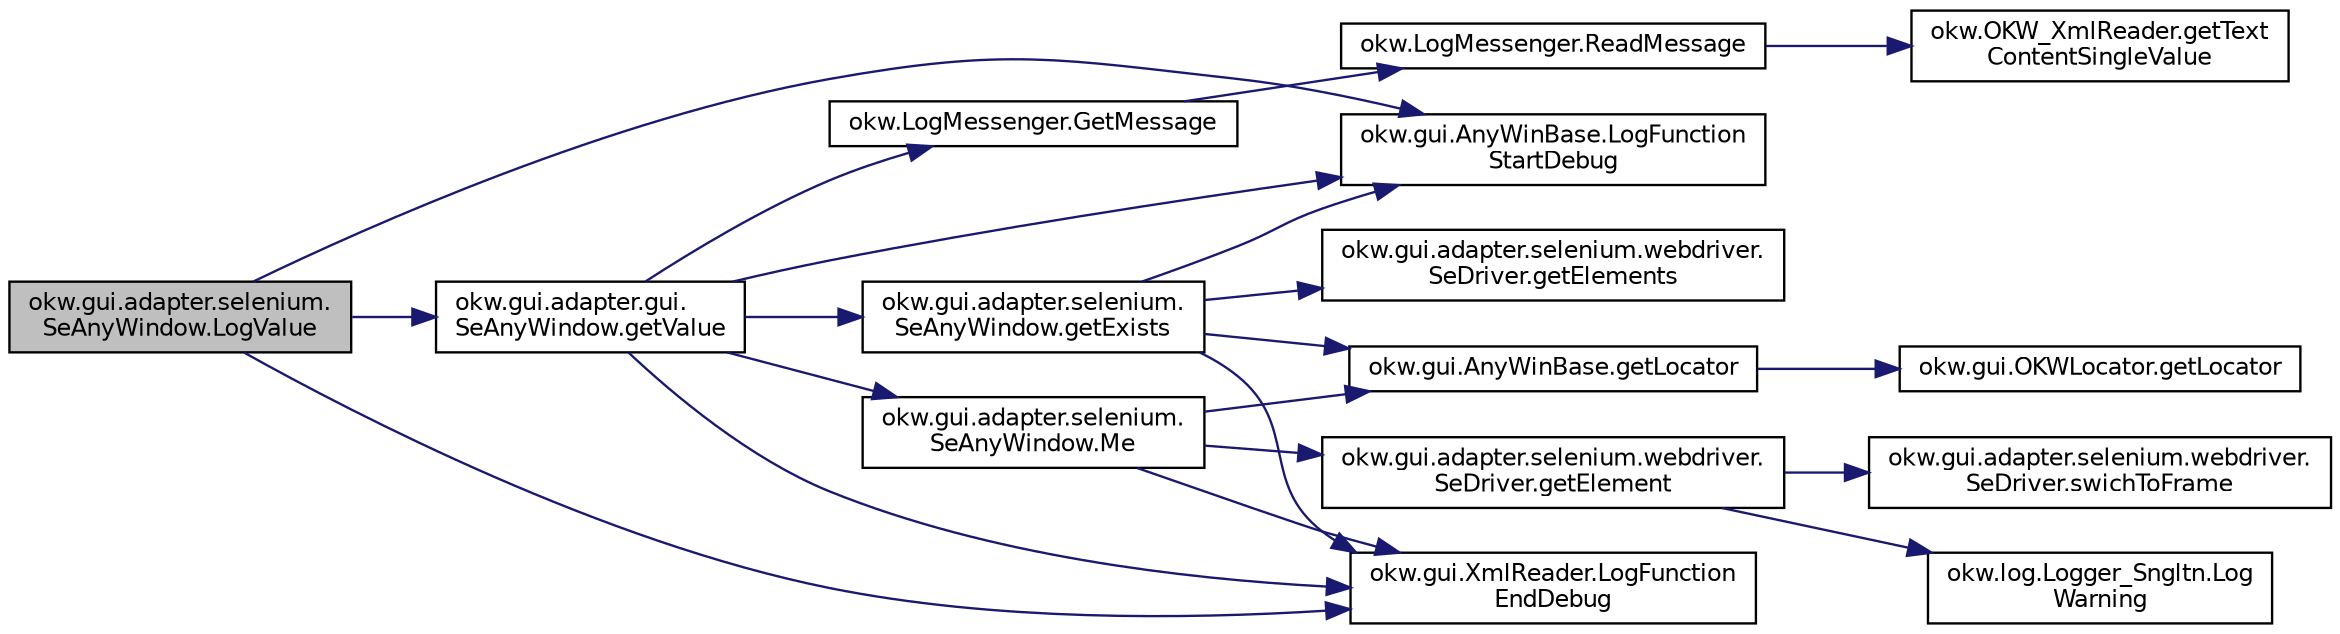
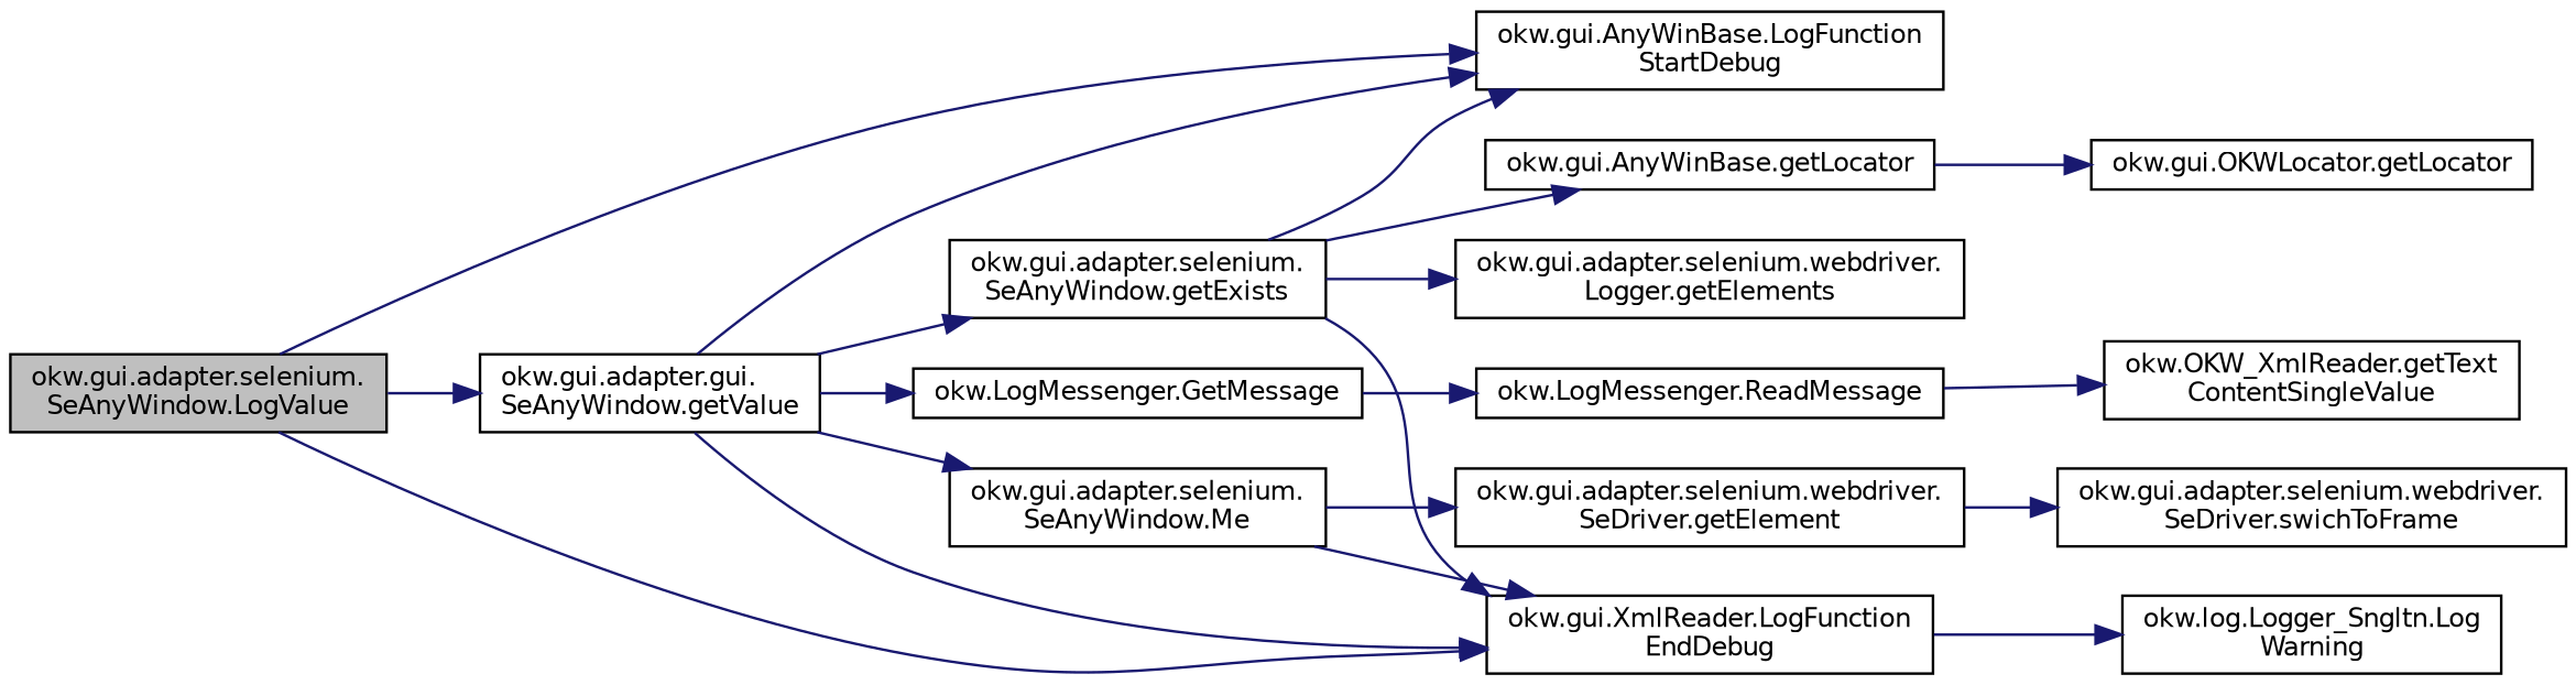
  digraph {
    rankdir=LR
    node [color=black fillcolor=white fontname=Helvetica fontsize=10 shape=record style=filled]
    edge [color=midnightblue fontname=Helvetica fontsize=10 labelfontname=Helvetica labelfontsize=10 style=solid]
    n1 [fillcolor=grey75 fontcolor=black height=0.2 label="okw.gui.adapter.selenium.\lSeAnyWindow.LogValue" width=0.4]
    n2 [height=0.2 label="okw.gui.AnyWinBase.LogFunction\lStartDebug" width=0.4]
    n3 [height=0.2 label="okw.gui.adapter.gui.\lSeAnyWindow.getValue" width=0.4]
    n4 [height=0.2 label="okw.gui.XmlReader.LogFunction\lEndDebug" width=0.4]
    n5 [height=0.2 label="okw.gui.adapter.selenium.\lSeAnyWindow.getExists" width=0.4]
    n6 [height=0.2 label="okw.LogMessenger.GetMessage" width=0.4]
    n7 [height=0.2 label="okw.gui.adapter.selenium.\lSeAnyWindow.Me" width=0.4]
    n8 [height=0.2 label="okw.gui.AnyWinBase.getLocator" width=0.4]
-   n9 [height=0.2 label="okw.gui.adapter.selenium.webdriver.\lSeDriver.getElements" width=0.4]
+   n9 [height=0.2 label="okw.gui.adapter.selenium.webdriver.\lLogger.getElements" width=0.4]
    n10 [height=0.2 label="okw.LogMessenger.ReadMessage" width=0.4]
    n11 [height=0.2 label="okw.gui.adapter.selenium.webdriver.\lSeDriver.getElement" width=0.4]
    n12 [height=0.2 label="okw.gui.OKWLocator.getLocator" width=0.4]
    n13 [height=0.2 label="okw.gui.adapter.selenium.webdriver.\lSeDriver.swichToFrame" width=0.4]
    n14 [height=0.2 label="okw.OKW_XmlReader.getText\lContentSingleValue" width=0.4]
    n15 [height=0.2 label="okw.log.Logger_Sngltn.Log\lWarning" width=0.4]
    n1 -> n2
    n1 -> n3
    n1 -> n4
    n3 -> n2
    n3 -> n4
    n3 -> n5
    n3 -> n6
    n3 -> n7
    n5 -> n2
    n5 -> n4
    n5 -> n8
    n5 -> n9
    n6 -> n10
    n7 -> n4
-   n7 -> n8
    n7 -> n11
    n8 -> n12
    n10 -> n14
    n11 -> n13
-   n11 -> n15
+   n4 -> n15
  }
